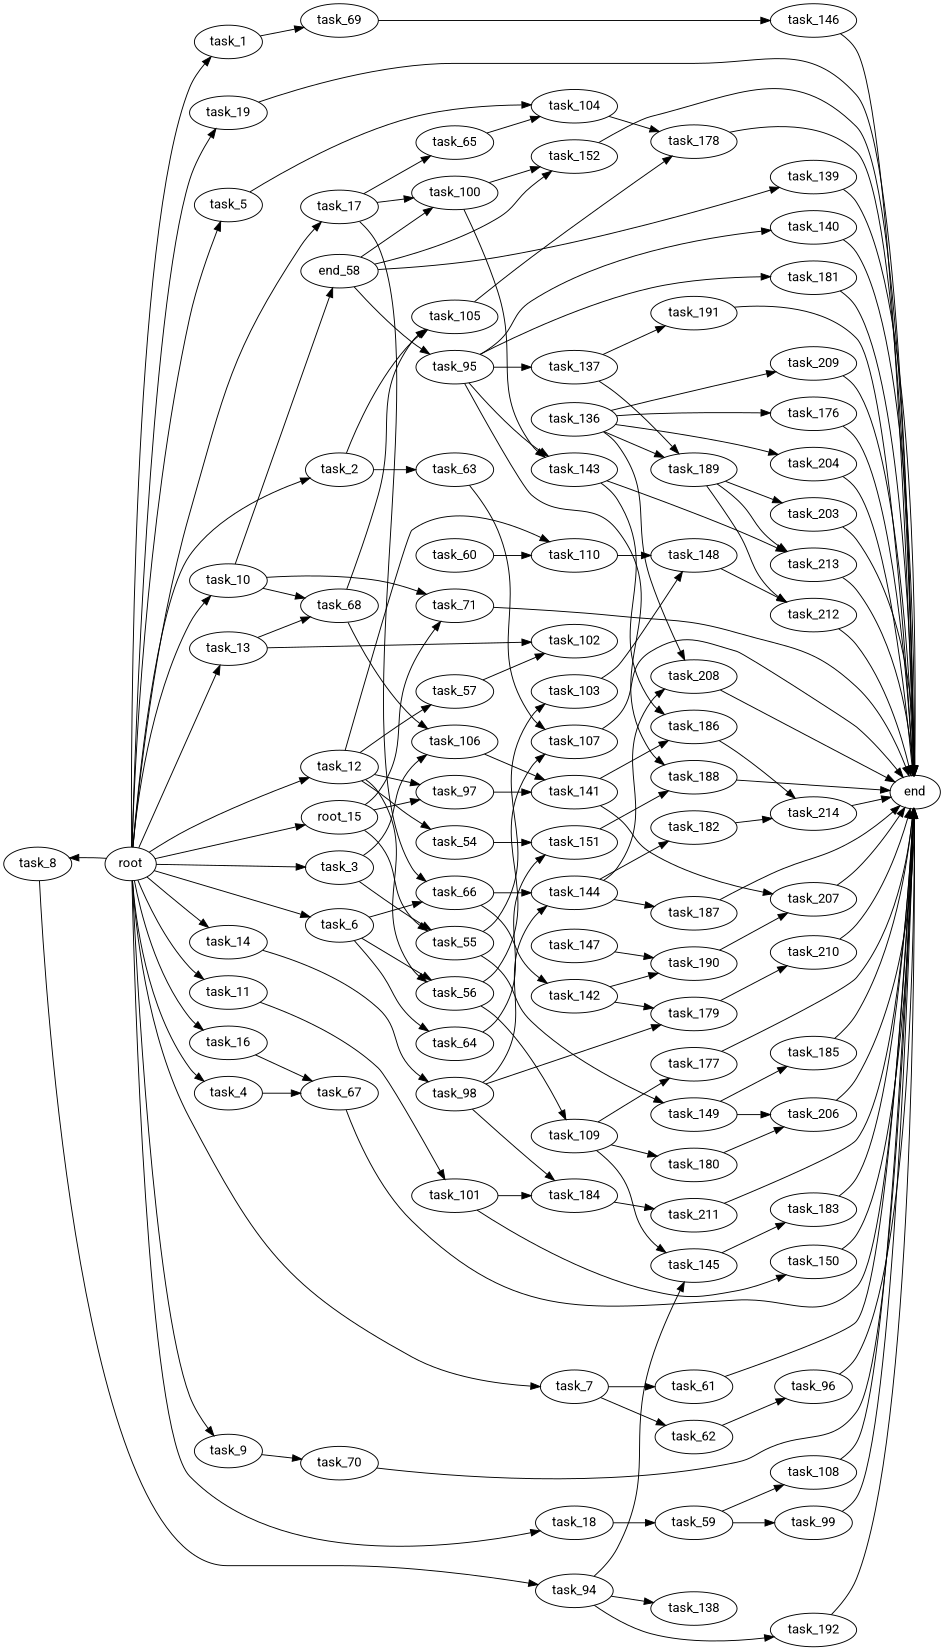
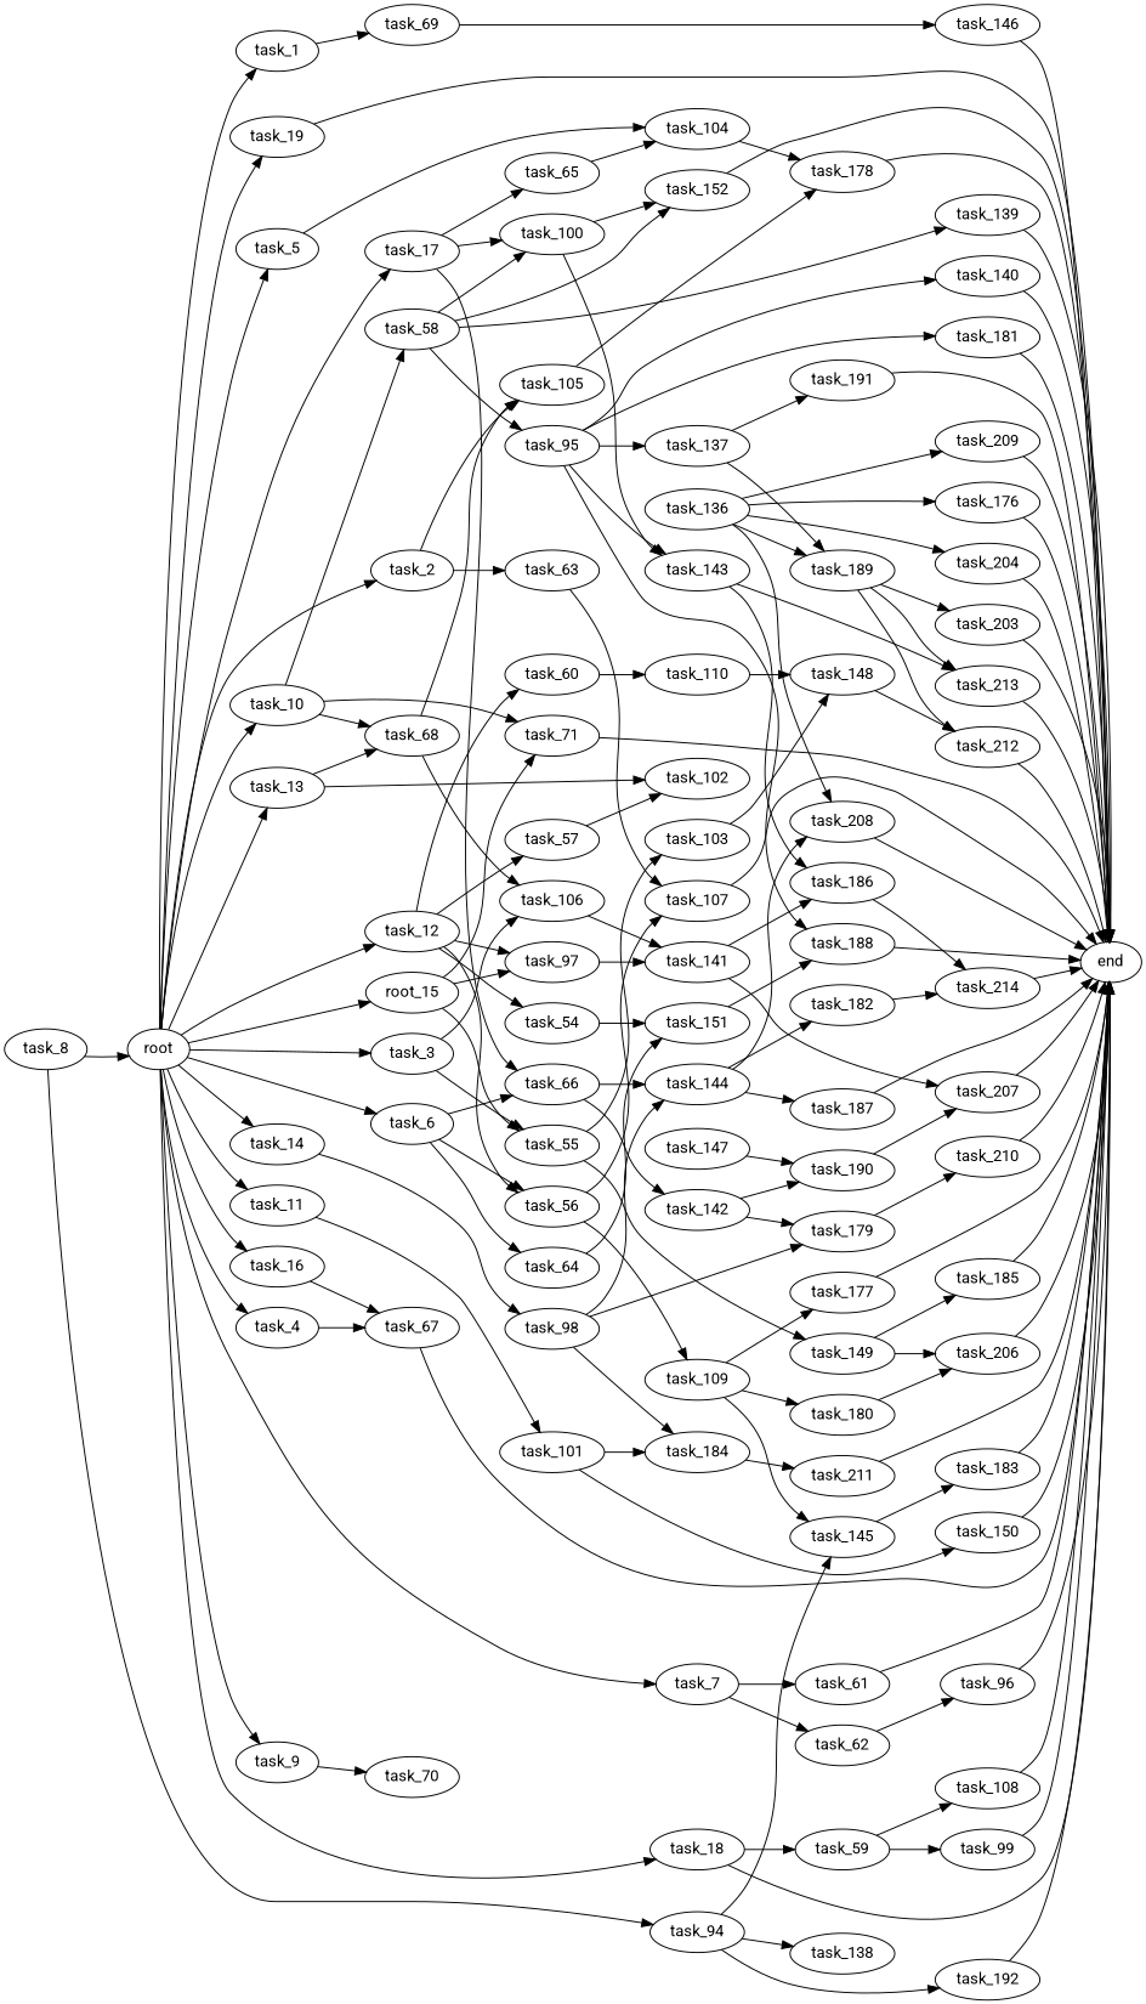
  digraph {
    fontname=Roboto
    rankdir=LR
    node [fontname=Roboto]
    edge [fontname=Roboto]
    task_105
    task_178
    end
-   task_58 [label=end_58]
+   task_58
    task_95
    task_139
    task_100
    task_152
    task_140
    task_143
    task_181
    task_188
    task_137
    n14 [label=root_15]
    task_55
    task_71
    task_97
    task_149
    task_103
    task_141
    task_185
    task_206
    task_148
    task_147
    task_190
    task_136
    task_176
    task_204
    task_189
    task_208
    task_209
    task_213
    task_212
    task_203
    task_63
    task_107
    task_184
    task_211
    task_186
    task_214
    task_207
    task_191
    task_7
    task_61
    task_62
    task_96
    task_104
    task_17
    task_66
    task_65
    task_144
    task_142
    task_183
    task_106
    task_98
    task_179
    task_210
    task_187
    task_182
    task_9
    task_70
    task_56
    task_109
    task_145
    task_180
    task_177
    task_59
    task_99
    task_108
    task_64
    task_151
    task_150
    task_18
    task_68
    task_54
    task_11
    task_101
    task_1
    task_69
    task_146
    task_110
    task_19
    task_192
    task_4
    task_67
    task_60
    task_10
    task_94
    task_138
    task_14
    task_12
    task_57
    task_102
    task_13
    task_3
    task_6
    task_2
    root
    task_8
    task_16
    task_5
    task_105 -> task_178
    task_178 -> end
    task_58 -> task_95
    task_58 -> task_139
    task_58 -> task_100
    task_58 -> task_152
    task_95 -> task_140
    task_95 -> task_143
    task_95 -> task_181
    task_95 -> task_188
    task_95 -> task_137
    task_139 -> end
    task_100 -> task_152
    task_100 -> task_143
    task_152 -> end
    task_140 -> end
    task_143 -> task_213
    task_143 -> task_186
    task_181 -> end
    task_188 -> end
    task_137 -> task_189
    task_137 -> task_191
    n14 -> task_55
    n14 -> task_71
    n14 -> task_97
    task_55 -> task_149
    task_55 -> task_103
    task_71 -> end
    task_97 -> task_141
    task_149 -> task_185
    task_149 -> task_206
    task_103 -> task_148
    task_141 -> task_186
    task_141 -> task_207
    task_185 -> end
    task_206 -> end
    task_148 -> task_212
    task_147 -> task_190
    task_190 -> task_207
    task_136 -> task_176
    task_136 -> task_204
    task_136 -> task_189
    task_136 -> task_208
    task_136 -> task_209
    task_176 -> end
    task_204 -> end
    task_189 -> task_213
    task_189 -> task_212
    task_189 -> task_203
    task_208 -> end
    task_209 -> end
    task_213 -> end
    task_212 -> end
    task_203 -> end
    task_63 -> task_107
    task_107 -> end
    task_184 -> task_211
    task_211 -> end
    task_186 -> task_214
    task_214 -> end
    task_207 -> end
    task_191 -> end
    task_7 -> task_61
    task_7 -> task_62
    task_61 -> end
    task_62 -> task_96
    task_96 -> end
    task_104 -> task_178
    task_17 -> task_100
    task_17 -> task_66
    task_17 -> task_65
    task_66 -> task_144
    task_66 -> task_142
    task_65 -> task_104
    task_144 -> task_208
    task_144 -> task_187
    task_144 -> task_182
    task_142 -> task_190
    task_142 -> task_179
    task_183 -> end
    task_106 -> task_141
    task_98 -> task_184
    task_98 -> task_144
    task_98 -> task_179
    task_179 -> task_210
    task_210 -> end
    task_187 -> end
    task_182 -> task_214
    task_9 -> task_70
-   task_70 -> end
+   task_18 -> end
    task_56 -> task_107
    task_56 -> task_109
    task_109 -> task_145
    task_109 -> task_180
    task_109 -> task_177
    task_145 -> task_183
    task_180 -> task_206
    task_177 -> end
    task_59 -> task_99
    task_59 -> task_108
    task_99 -> end
    task_108 -> end
    task_64 -> task_151
    task_151 -> task_188
    task_150 -> end
    task_18 -> task_59
    task_68 -> task_105
    task_68 -> task_106
    task_54 -> task_151
    task_11 -> task_101
    task_101 -> task_184
    task_101 -> task_150
    task_1 -> task_69
    task_69 -> task_146
    task_146 -> end
    task_110 -> task_148
    task_19 -> end
    task_192 -> end
    task_4 -> task_67
    task_67 -> end
    task_60 -> task_110
    task_10 -> task_58
    task_10 -> task_71
    task_10 -> task_68
    task_94 -> task_145
    task_94 -> task_192
    task_94 -> task_138
    task_14 -> task_98
    task_12 -> task_97
    task_12 -> task_56
    task_12 -> task_54
-   task_12 -> task_110
+   task_12 -> task_60
    task_12 -> task_57
    task_57 -> task_102
    task_13 -> task_68
    task_13 -> task_102
    task_3 -> task_55
    task_3 -> task_106
    task_6 -> task_66
    task_6 -> task_56
    task_6 -> task_64
    task_2 -> task_105
    task_2 -> task_63
    root -> n14
    root -> task_7
    root -> task_17
    root -> task_9
    root -> task_18
    root -> task_11
    root -> task_1
    root -> task_19
    root -> task_4
    root -> task_10
    root -> task_14
    root -> task_12
    root -> task_13
    root -> task_3
    root -> task_6
    root -> task_2
-   root -> task_8
+   task_8 -> root
    root -> task_16
    root -> task_5
    task_8 -> task_94
    task_16 -> task_67
    task_5 -> task_104
  }
